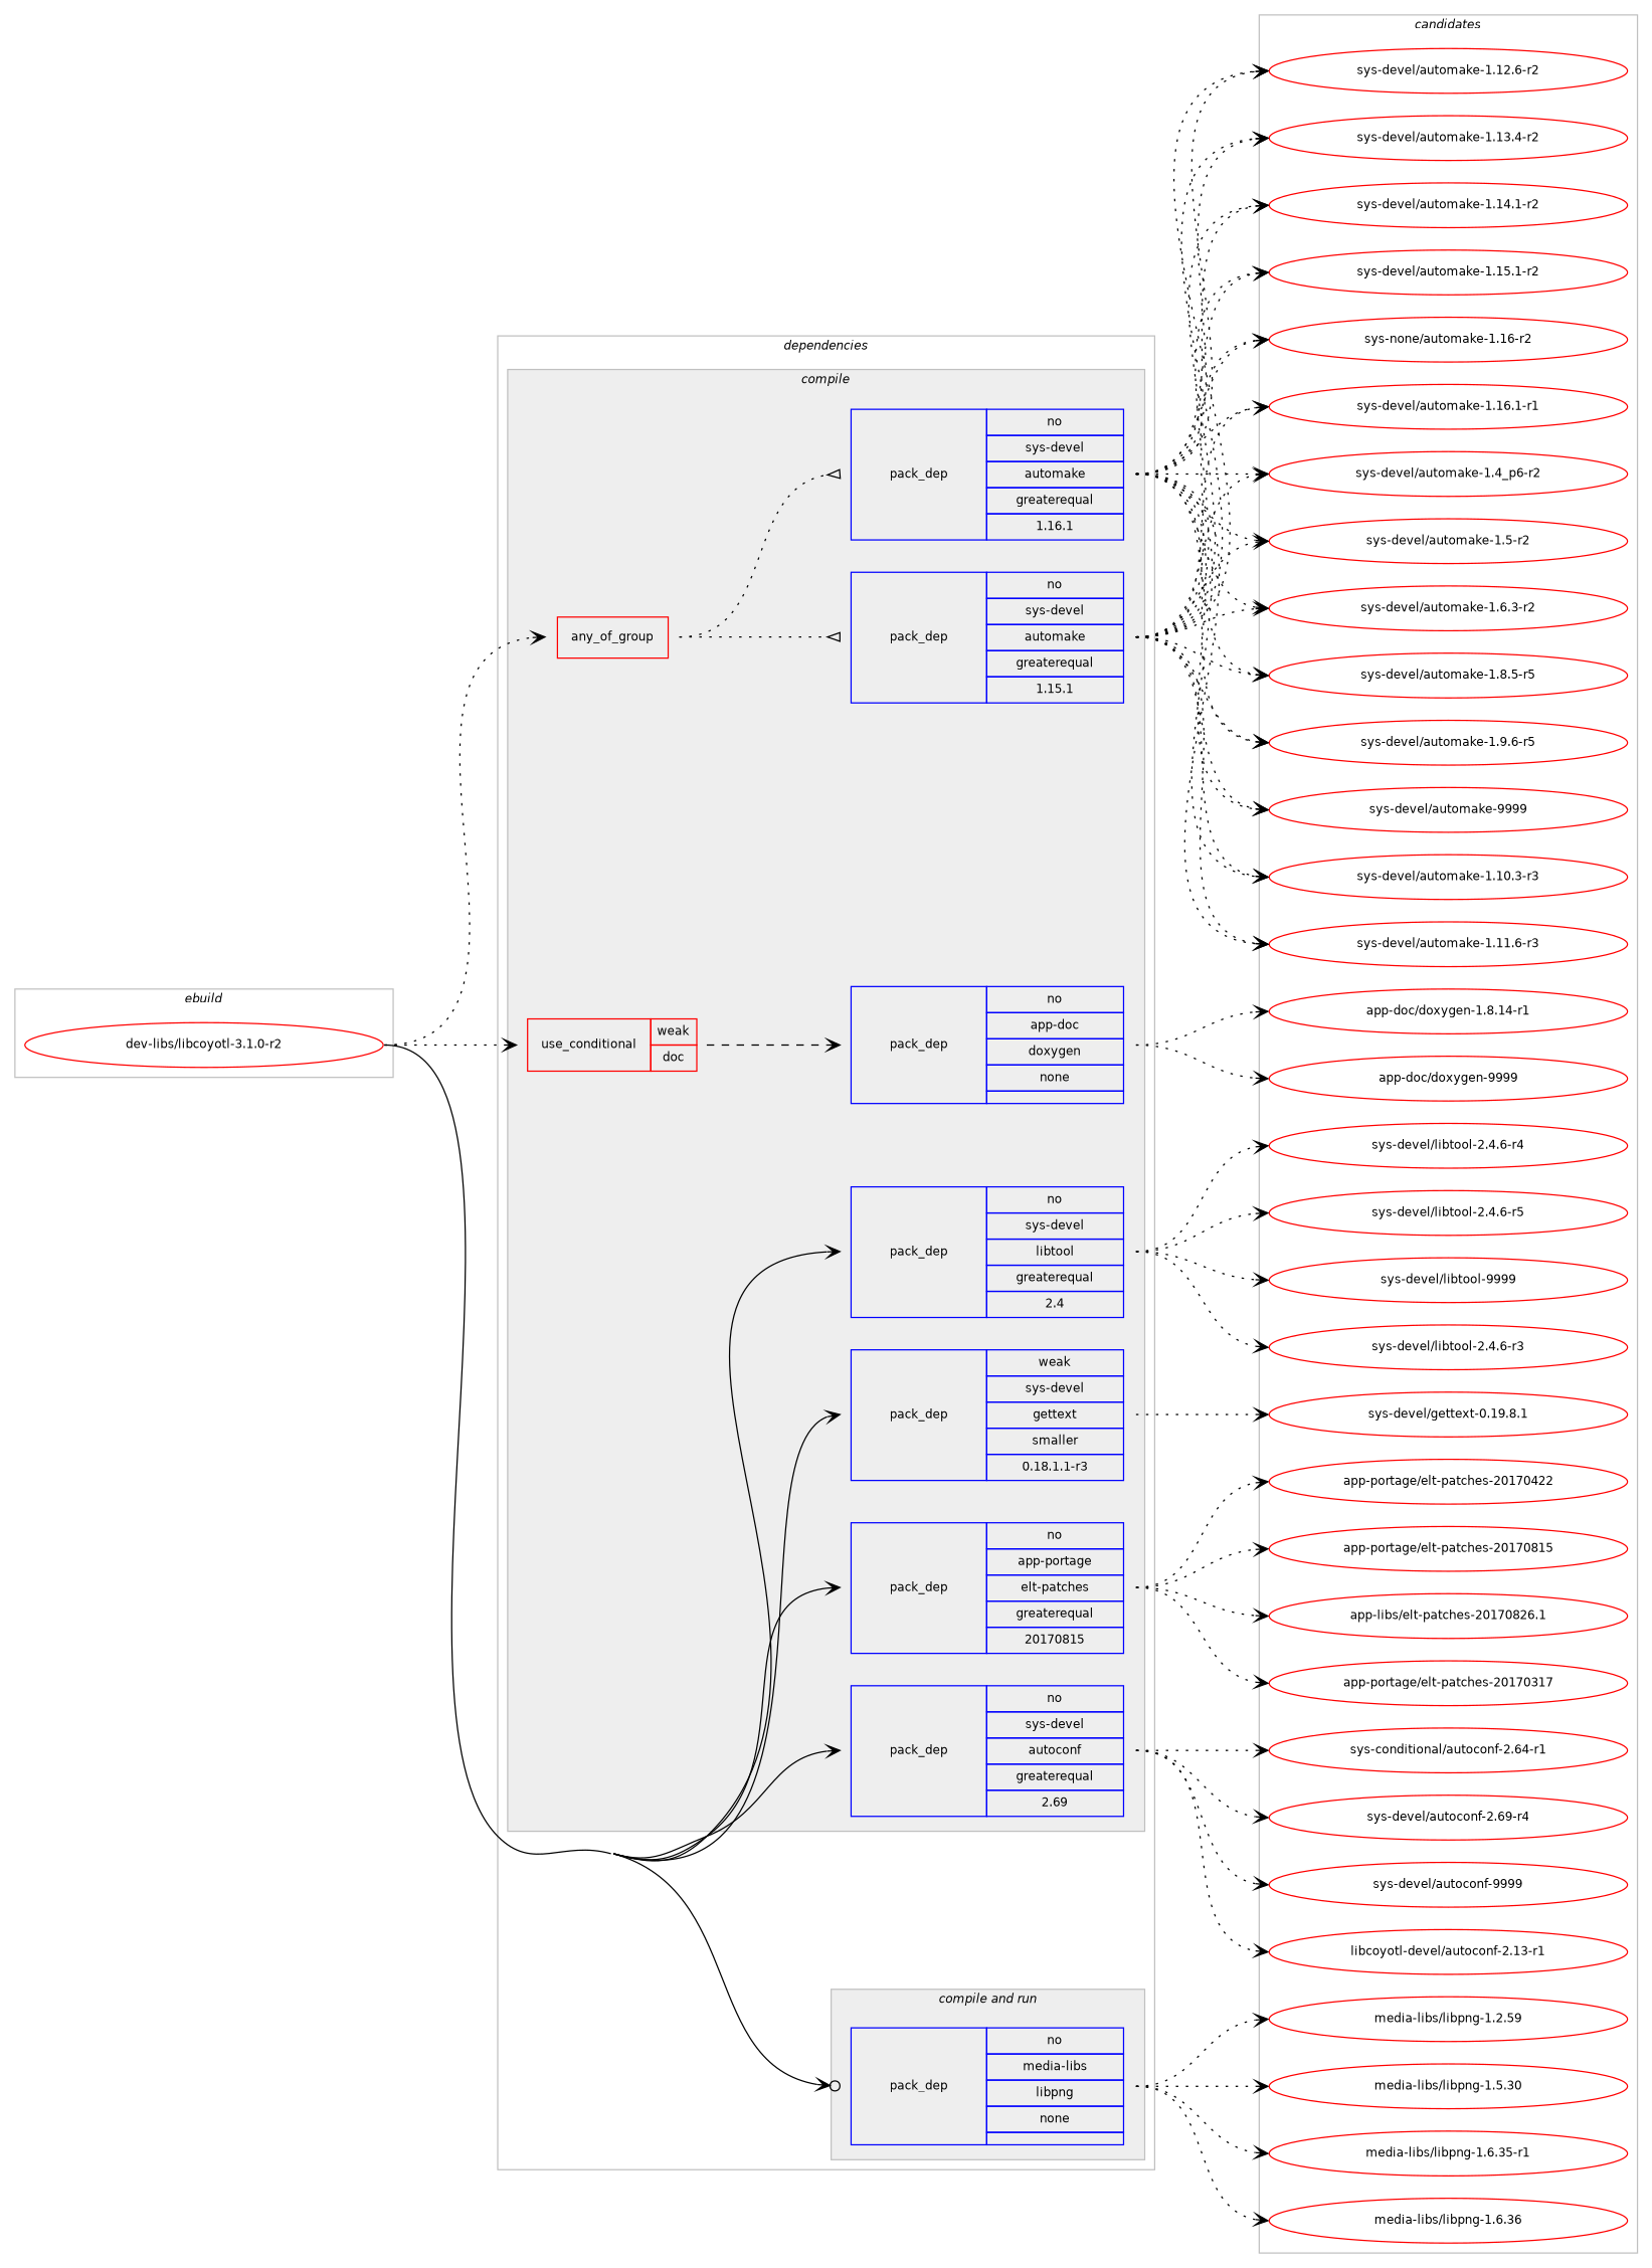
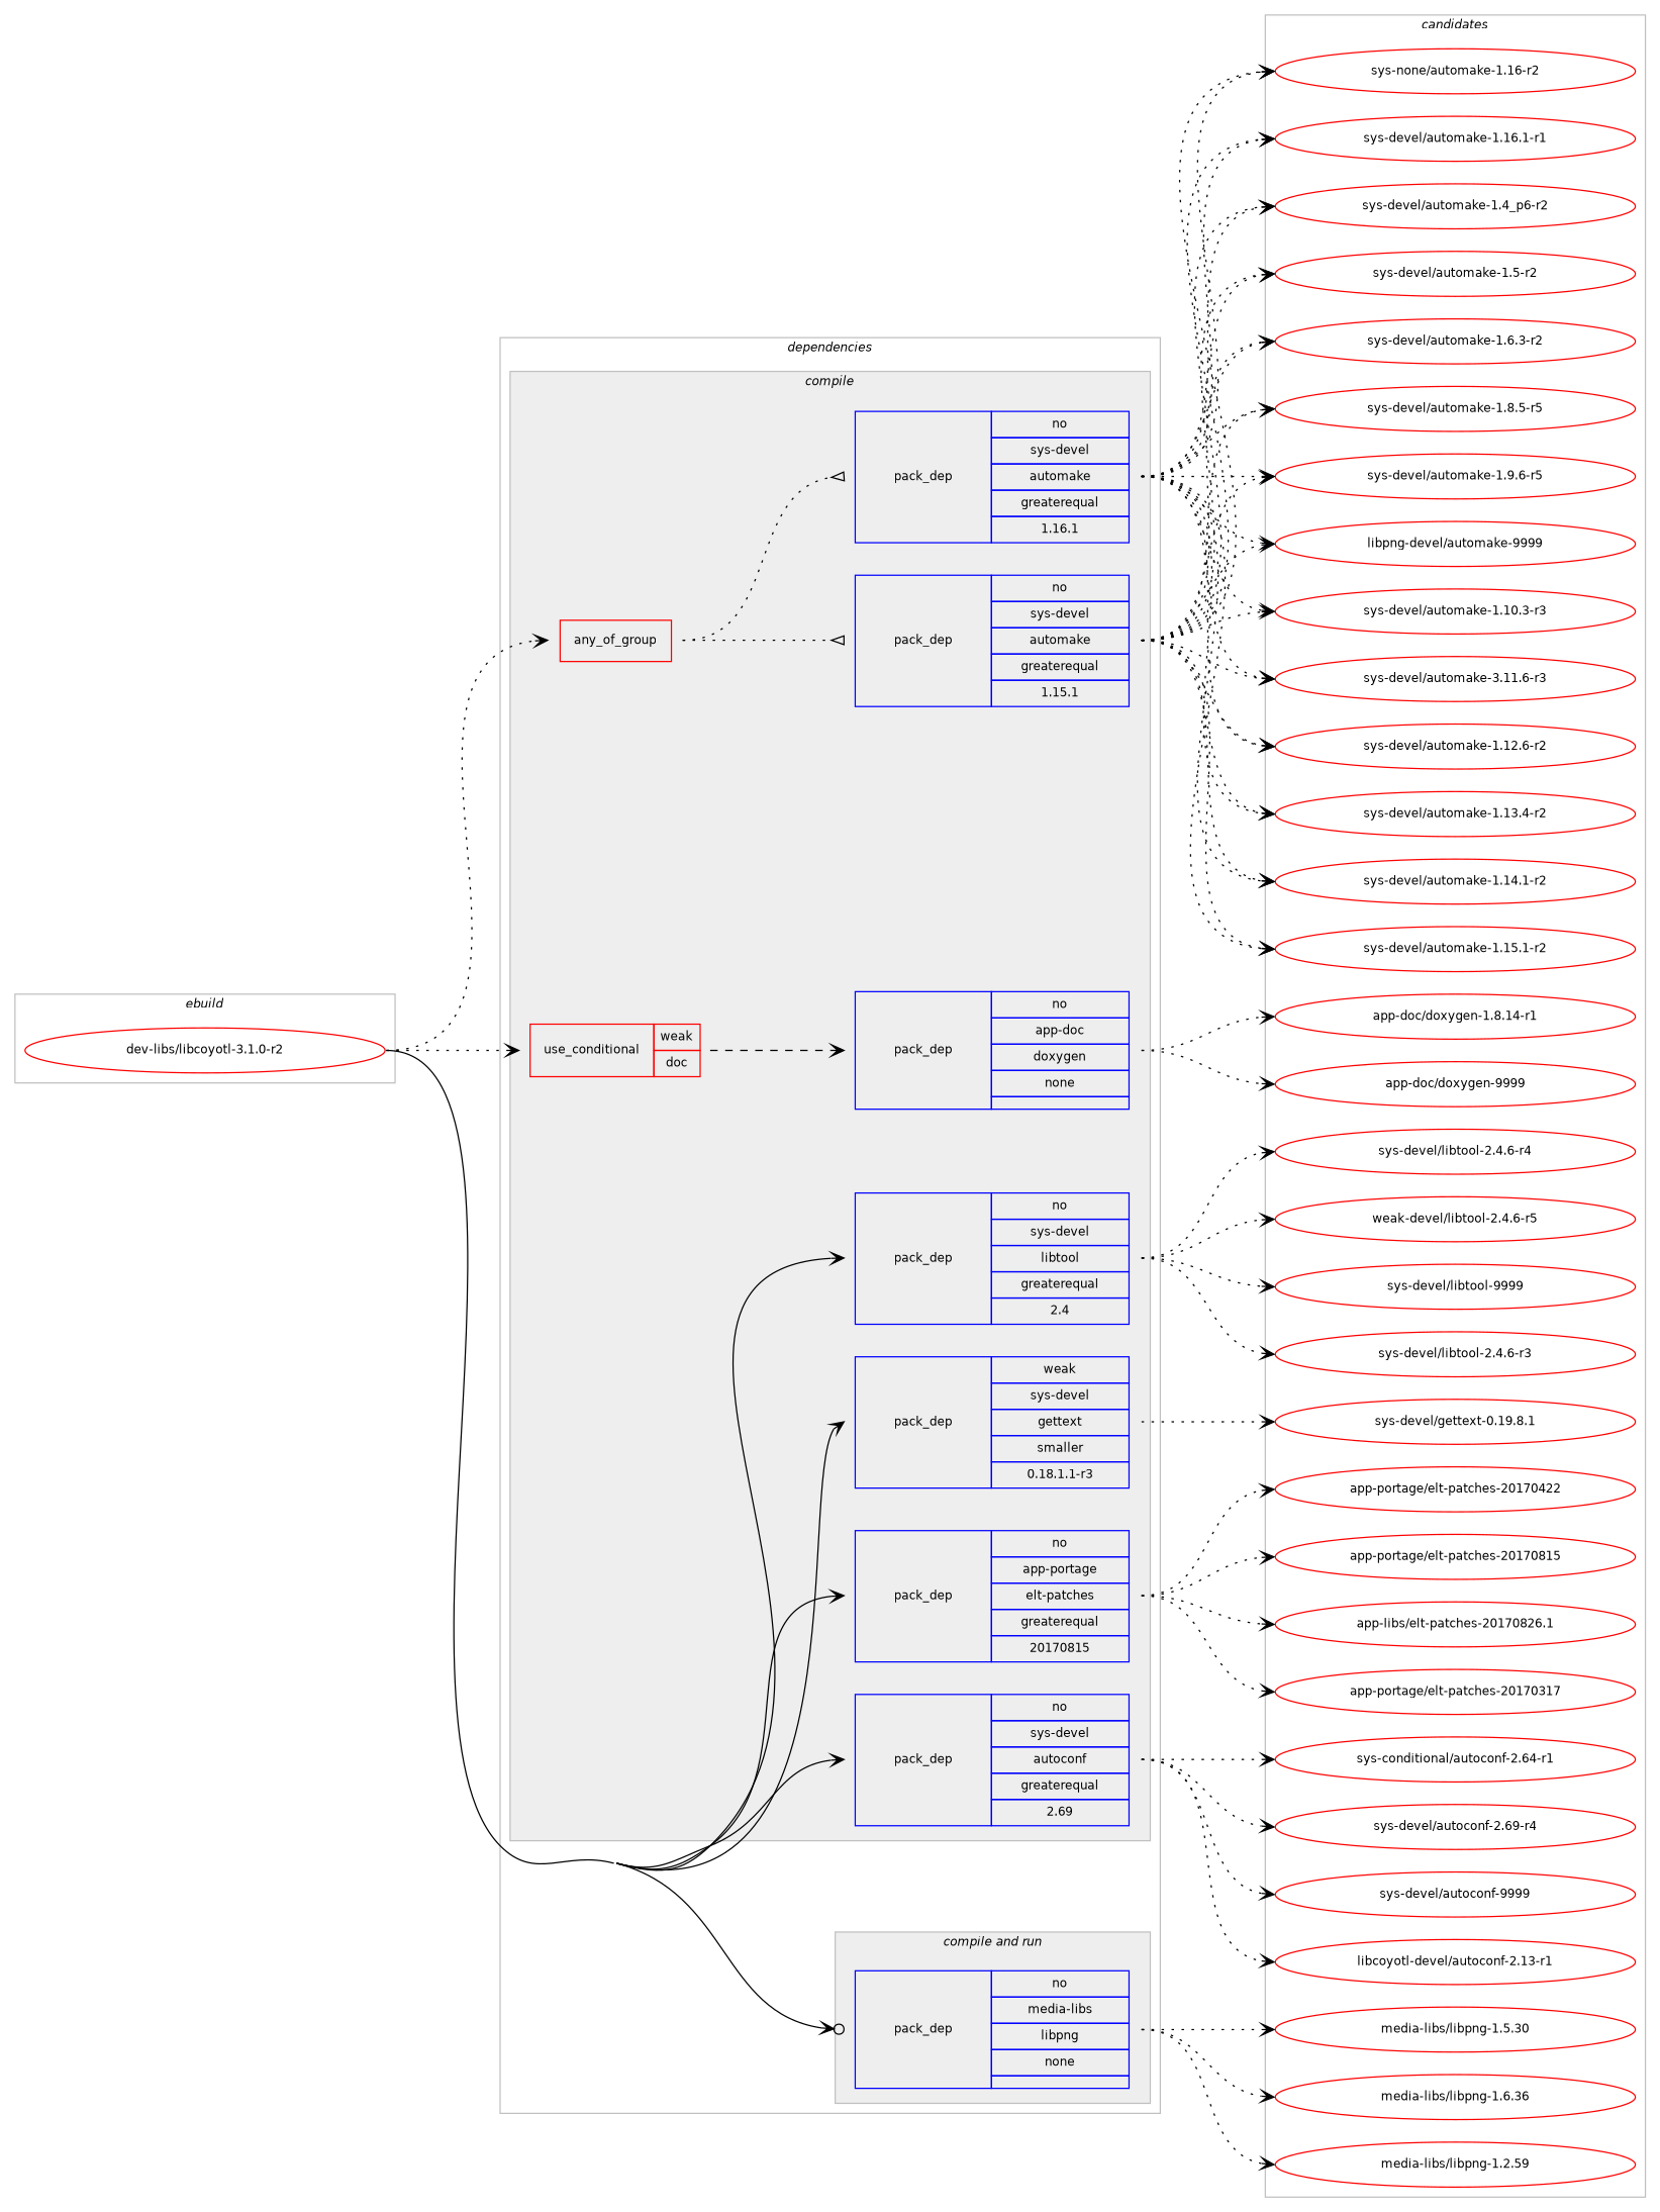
  digraph {
    compound=true
    concentrate=true
    fontname=Helvetica
    fontsize=10
    newrank=true
    rankdir=LR
    ranksep=1.5
    node [color=red fontname=Helvetica fontsize=10]
    edge [arrowhead=vee headport=w style=dotted tailport=e weight=100]
    n1 [label="dev-libs/libcoyotl-3.1.0-r2" width=4]
    n2 [color=blue label=<<TABLE BORDER="0" CELLBORDER="1" CELLSPACING="0" CELLPADDING="4" WIDTH="220"><TR><TD ROWSPAN="6" CELLPADDING="30">pack_dep</TD></TR><TR><TD WIDTH="110">no</TD></TR><TR><TD>sys-devel</TD></TR><TR><TD>automake</TD></TR><TR><TD>greaterequal</TD></TR><TR><TD>1.16.1</TD></TR></TABLE>> shape=none]
    n3 [color=blue label=<<TABLE BORDER="0" CELLBORDER="1" CELLSPACING="0" CELLPADDING="4" WIDTH="220"><TR><TD ROWSPAN="6" CELLPADDING="30">pack_dep</TD></TR><TR><TD WIDTH="110">no</TD></TR><TR><TD>sys-devel</TD></TR><TR><TD>automake</TD></TR><TR><TD>greaterequal</TD></TR><TR><TD>1.15.1</TD></TR></TABLE>> shape=none]
    n4 [label=<<TABLE BORDER="0" CELLBORDER="1" CELLSPACING="0" CELLPADDING="4"><TR><TD CELLPADDING="10">any_of_group</TD></TR></TABLE>> shape=none]
    n5 [color=blue label=<<TABLE BORDER="0" CELLBORDER="1" CELLSPACING="0" CELLPADDING="4" WIDTH="220"><TR><TD ROWSPAN="6" CELLPADDING="30">pack_dep</TD></TR><TR><TD WIDTH="110">no</TD></TR><TR><TD>app-doc</TD></TR><TR><TD>doxygen</TD></TR><TR><TD>none</TD></TR><TR><TD></TD></TR></TABLE>> shape=none]
    n6 [label=<<TABLE BORDER="0" CELLBORDER="1" CELLSPACING="0" CELLPADDING="4"><TR><TD ROWSPAN="3" CELLPADDING="10">use_conditional</TD></TR><TR><TD>weak</TD></TR><TR><TD>doc</TD></TR></TABLE>> shape=none]
    n7 [color=blue label=<<TABLE BORDER="0" CELLBORDER="1" CELLSPACING="0" CELLPADDING="4" WIDTH="220"><TR><TD ROWSPAN="6" CELLPADDING="30">pack_dep</TD></TR><TR><TD WIDTH="110">no</TD></TR><TR><TD>app-portage</TD></TR><TR><TD>elt-patches</TD></TR><TR><TD>greaterequal</TD></TR><TR><TD>20170815</TD></TR></TABLE>> shape=none]
    n8 [color=blue label=<<TABLE BORDER="0" CELLBORDER="1" CELLSPACING="0" CELLPADDING="4" WIDTH="220"><TR><TD ROWSPAN="6" CELLPADDING="30">pack_dep</TD></TR><TR><TD WIDTH="110">no</TD></TR><TR><TD>sys-devel</TD></TR><TR><TD>autoconf</TD></TR><TR><TD>greaterequal</TD></TR><TR><TD>2.69</TD></TR></TABLE>> shape=none]
    n9 [color=blue label=<<TABLE BORDER="0" CELLBORDER="1" CELLSPACING="0" CELLPADDING="4" WIDTH="220"><TR><TD ROWSPAN="6" CELLPADDING="30">pack_dep</TD></TR><TR><TD WIDTH="110">no</TD></TR><TR><TD>sys-devel</TD></TR><TR><TD>libtool</TD></TR><TR><TD>greaterequal</TD></TR><TR><TD>2.4</TD></TR></TABLE>> shape=none]
    n10 [color=blue label=<<TABLE BORDER="0" CELLBORDER="1" CELLSPACING="0" CELLPADDING="4" WIDTH="220"><TR><TD ROWSPAN="6" CELLPADDING="30">pack_dep</TD></TR><TR><TD WIDTH="110">weak</TD></TR><TR><TD>sys-devel</TD></TR><TR><TD>gettext</TD></TR><TR><TD>smaller</TD></TR><TR><TD>0.18.1.1-r3</TD></TR></TABLE>> shape=none]
    n11 [color=blue label=<<TABLE BORDER="0" CELLBORDER="1" CELLSPACING="0" CELLPADDING="4" WIDTH="220"><TR><TD ROWSPAN="6" CELLPADDING="30">pack_dep</TD></TR><TR><TD WIDTH="110">no</TD></TR><TR><TD>media-libs</TD></TR><TR><TD>libpng</TD></TR><TR><TD>none</TD></TR><TR><TD></TD></TR></TABLE>> shape=none]
    n12 [label="sys-devel/automake-1.10.3-r3" width=4]
-   n13 [label="sys-devel/automake-1.11.6-r3" width=4]
+   n13 [label="sys-devel/automake-3.11.6-r3" width=4]
    n14 [label="sys-devel/automake-1.12.6-r2" width=4]
    n15 [label="sys-devel/automake-1.13.4-r2" width=4]
    n16 [label="sys-devel/automake-1.14.1-r2" width=4]
    n17 [label="sys-devel/automake-1.15.1-r2" width=4]
    n18 [label="sys-none/automake-1.16-r2" width=4]
    n19 [label="sys-devel/automake-1.16.1-r1" width=4]
    n20 [label="sys-devel/automake-1.4_p6-r2" width=4]
    n21 [label="sys-devel/automake-1.5-r2" width=4]
    n22 [label="sys-devel/automake-1.6.3-r2" width=4]
    n23 [label="sys-devel/automake-1.8.5-r5" width=4]
    n24 [label="sys-devel/automake-1.9.6-r5" width=4]
-   n25 [label="sys-devel/automake-9999" width=4]
+   n25 [label="libpng-devel/automake-9999" width=4]
    n26 [label="app-doc/doxygen-1.8.14-r1" width=4]
    n27 [label="app-doc/doxygen-9999" width=4]
    n28 [label="app-portage/elt-patches-20170317" width=4]
    n29 [label="app-portage/elt-patches-20170422" width=4]
    n30 [label="app-portage/elt-patches-20170815" width=4]
    n31 [label="app-libs/elt-patches-20170826.1" width=4]
    n32 [label="libcoyotl-devel/autoconf-2.13-r1" width=4]
    n33 [label="sys-conditional/autoconf-2.64-r1" width=4]
    n34 [label="sys-devel/autoconf-2.69-r4" width=4]
    n35 [label="sys-devel/autoconf-9999" width=4]
    n36 [label="sys-devel/libtool-2.4.6-r3" width=4]
    n37 [label="sys-devel/libtool-2.4.6-r4" width=4]
-   n38 [label="sys-devel/libtool-2.4.6-r5" width=4]
+   n38 [label="weak-devel/libtool-2.4.6-r5" width=4]
    n39 [label="sys-devel/libtool-9999" width=4]
    n40 [label="sys-devel/gettext-0.19.8.1" width=4]
    n41 [label="media-libs/libpng-1.2.59" width=4]
    n42 [label="media-libs/libpng-1.5.30" width=4]
-   n43 [label="media-libs/libpng-1.6.35-r1" width=4]
    n44 [label="media-libs/libpng-1.6.36" width=4]
    subgraph cluster_1 {
      color=gray
      label=<<i>ebuild</i>>
      rank=same
      n1
    }
    subgraph cluster_2 {
      color=gray
      label=<<i>dependencies</i>>
      subgraph cluster_3 {
        color=gray
        fillcolor="#eeeeee"
        label=<<i>compile</i>>
        style=filled
        subgraph sub_4 {
          color=gray
          fillcolor="#eeeeee"
          label=<<i>compile</i>>
          style=filled
          n4
          subgraph sub_5 {
            color=gray
            fillcolor="#eeeeee"
            label=<<i>compile</i>>
            style=filled
            n2
          }
          subgraph sub_6 {
            color=gray
            fillcolor="#eeeeee"
            label=<<i>compile</i>>
            style=filled
            n3
          }
        }
        subgraph sub_7 {
          color=gray
          fillcolor="#eeeeee"
          label=<<i>compile</i>>
          style=filled
          n6
          subgraph sub_8 {
            color=gray
            fillcolor="#eeeeee"
            label=<<i>compile</i>>
            style=filled
            n5
          }
        }
        subgraph sub_9 {
          color=gray
          fillcolor="#eeeeee"
          label=<<i>compile</i>>
          style=filled
          n7
        }
        subgraph sub_10 {
          color=gray
          fillcolor="#eeeeee"
          label=<<i>compile</i>>
          style=filled
          n8
        }
        subgraph sub_11 {
          color=gray
          fillcolor="#eeeeee"
          label=<<i>compile</i>>
          style=filled
          n9
        }
        subgraph sub_12 {
          color=gray
          fillcolor="#eeeeee"
          label=<<i>compile</i>>
          style=filled
          n10
        }
      }
      subgraph cluster_13 {
        color=gray
        fillcolor="#eeeeee"
        label=<<i>compile and run</i>>
        style=filled
        subgraph sub_14 {
          color=gray
          fillcolor="#eeeeee"
          label=<<i>compile and run</i>>
          style=filled
          n11
        }
      }
      subgraph cluster_15 {
        color=gray
        fillcolor="#eeeeee"
        label=<<i>run</i>>
        style=filled
      }
    }
    subgraph cluster_16 {
      color=gray
      label=<<i>candidates</i>>
      rank=same
      subgraph sub_17 {
        color=black
        label=<<i>candidates</i>>
        nodesep=1
        rank=same
        n12
        n13
        n14
        n15
        n16
        n17
        n18
        n19
        n20
        n21
        n22
        n23
        n24
        n25
      }
      subgraph sub_18 {
        color=black
        label=<<i>candidates</i>>
        nodesep=1
        rank=same
        n12
        n13
        n14
        n15
        n16
        n17
        n18
        n19
        n20
        n21
        n22
        n23
        n24
        n25
      }
      subgraph sub_19 {
        color=black
        label=<<i>candidates</i>>
        nodesep=1
        rank=same
        n26
        n27
      }
      subgraph sub_20 {
        color=black
        label=<<i>candidates</i>>
        nodesep=1
        rank=same
        n28
        n29
        n30
        n31
      }
      subgraph sub_21 {
        color=black
        label=<<i>candidates</i>>
        nodesep=1
        rank=same
        n32
        n33
        n34
        n35
      }
      subgraph sub_22 {
        color=black
        label=<<i>candidates</i>>
        nodesep=1
        rank=same
        n36
        n37
        n38
        n39
      }
      subgraph sub_23 {
        color=black
        label=<<i>candidates</i>>
        nodesep=1
        rank=same
        n40
      }
      subgraph sub_24 {
        color=black
        label=<<i>candidates</i>>
        nodesep=1
        rank=same
        n41
        n42
-       n43
        n44
      }
    }
    n1 -> n4 [weight=20]
    n1 -> n6 [weight=20]
    n1 -> n7 [style=solid weight=20]
    n1 -> n8 [style=solid weight=20]
    n1 -> n9 [style=solid weight=20]
    n1 -> n10 [style=solid weight=20]
    n1 -> n11 [arrowhead=odotvee style=solid weight=20]
    n2 -> n12
    n2 -> n13
    n2 -> n14
    n2 -> n15
    n2 -> n16
    n2 -> n17
    n2 -> n18
    n2 -> n19
    n2 -> n20
    n2 -> n21
    n2 -> n22
    n2 -> n23
    n2 -> n24
    n2 -> n25
    n3 -> n12
    n3 -> n13
    n3 -> n14
    n3 -> n15
    n3 -> n16
    n3 -> n17
    n3 -> n18
    n3 -> n19
    n3 -> n20
    n3 -> n21
    n3 -> n22
    n3 -> n23
    n3 -> n24
    n3 -> n25
    n4 -> n2 [arrowhead=oinv weight=20]
    n4 -> n3 [arrowhead=oinv weight=20]
    n5 -> n26
    n5 -> n27
    n6 -> n5 [style=dashed weight=20]
    n7 -> n28
    n7 -> n29
    n7 -> n30
    n7 -> n31
    n8 -> n32
    n8 -> n33
    n8 -> n34
    n8 -> n35
    n9 -> n36
    n9 -> n37
    n9 -> n38
    n9 -> n39
    n10 -> n40
    n11 -> n41
    n11 -> n42
-   n11 -> n43
    n11 -> n44
  }
